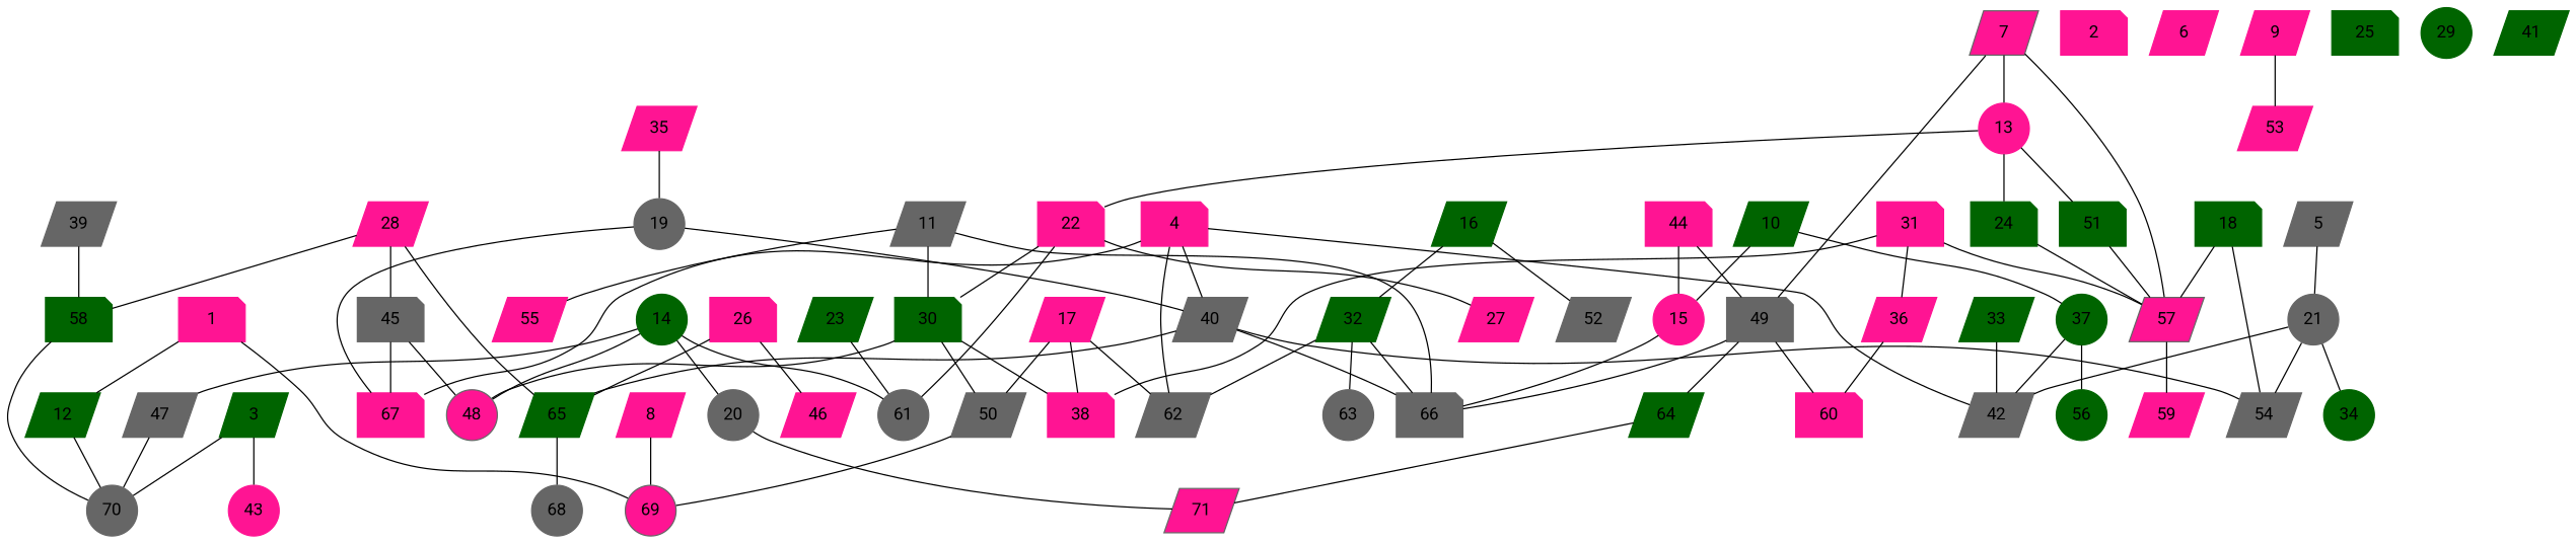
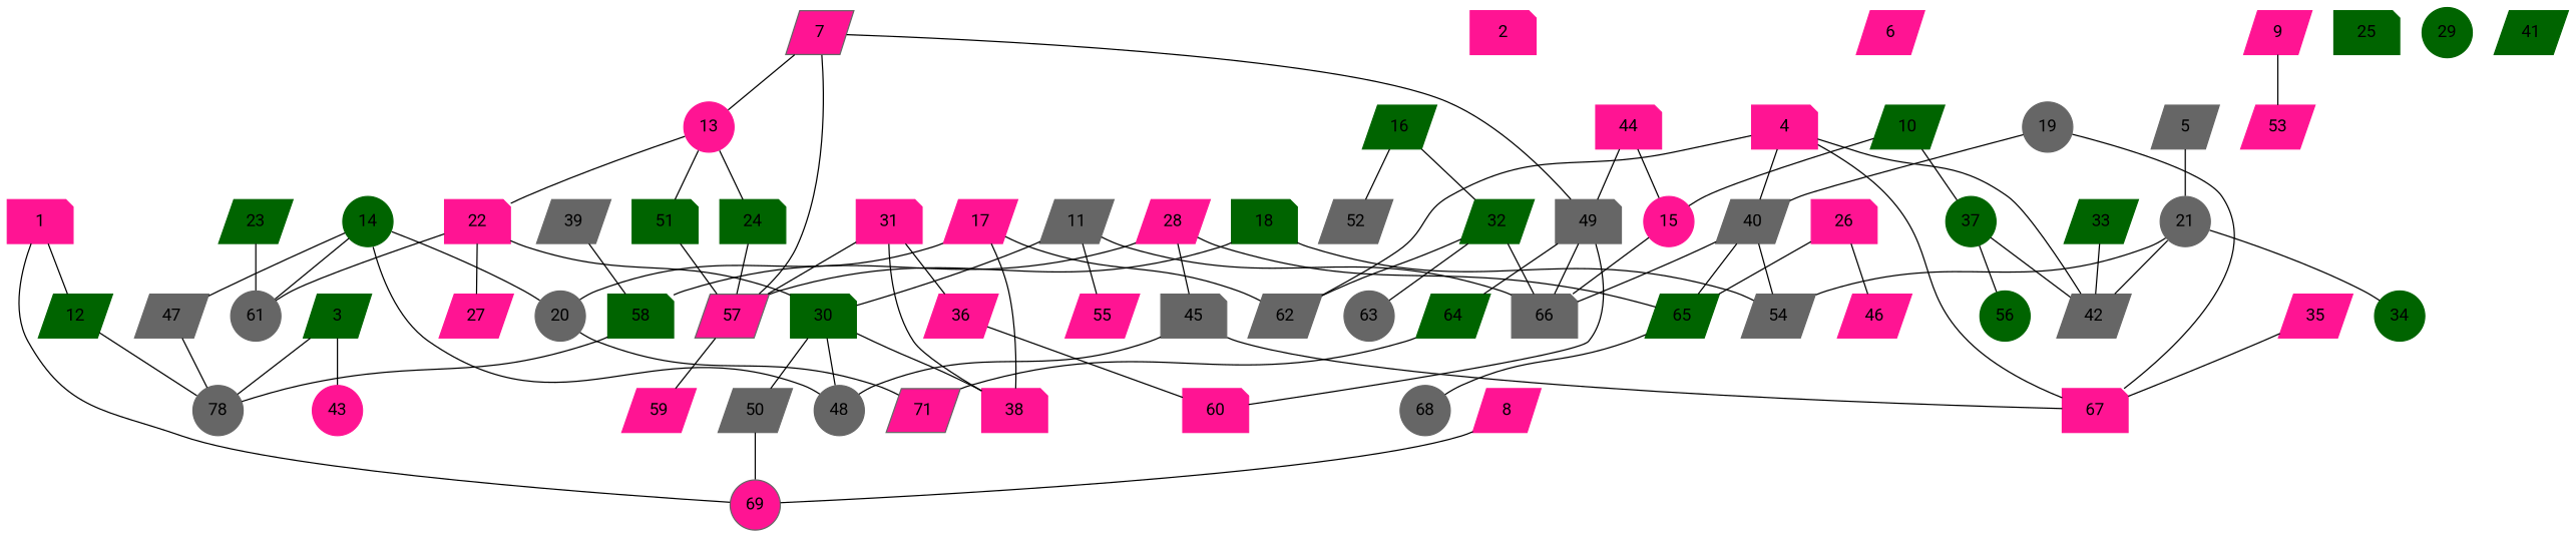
  graph {
    fontname=Roboto
    node [color=deeppink fontname=Roboto shape=parallelogram style=filled]
    edge [fontname=Roboto]
    1 [shape=note]
    12 [color=darkgreen]
    69 [color=gray40 fillcolor=deeppink shape=circle]
-   70 [color=gray40 shape=circle]
+   70 [color=gray40 shape=circle label=78]
    2 [shape=note]
    3 [color=darkgreen]
    43 [shape=circle]
    4 [shape=note]
    40 [color=gray40]
    42 [color=gray40]
    62 [color=gray40]
    67 [shape=note]
    66 [color=gray40 shape=note]
    54 [color=gray40]
    65 [color=darkgreen]
    5 [color=gray40]
    21 [color=gray40 shape=circle]
    34 [color=darkgreen shape=circle]
    6
    7 [color=gray40 fillcolor=deeppink]
    13 [shape=circle]
    49 [color=gray40 shape=note]
    57 [color=gray40 fillcolor=deeppink]
    22 [shape=note]
    24 [color=darkgreen shape=note]
    51 [color=darkgreen shape=note]
    60 [shape=note]
    64 [color=darkgreen]
    59
    8
    9
    53
    10 [color=darkgreen]
    15 [shape=circle]
    37 [color=darkgreen shape=circle]
    56 [color=darkgreen shape=circle]
    11 [color=gray40]
    30 [color=darkgreen shape=note]
    55
-   48 [color=gray40 shape=circle fillcolor=deeppink]
+   48 [color=gray40 shape=circle]
    38 [shape=note]
    50 [color=gray40]
    61 [color=gray40 shape=circle]
    27
    14 [color=darkgreen shape=circle]
    20 [color=gray40 shape=circle]
    47 [color=gray40]
    71 [color=gray40 fillcolor=deeppink]
    16 [color=darkgreen]
    32 [color=darkgreen]
    52 [color=gray40]
    63 [color=gray40 shape=circle]
    17
    18 [color=darkgreen shape=note]
    19 [color=gray40 shape=circle]
    23 [color=darkgreen]
    25 [color=darkgreen shape=note]
    26 [shape=note]
    46
    68 [color=gray40 shape=circle]
    28
    45 [color=gray40 shape=note]
    58 [color=darkgreen shape=note]
    29 [color=darkgreen shape=circle]
    31 [shape=note]
    36
    33 [color=darkgreen]
    35
    39 [color=gray40]
    41 [color=darkgreen]
    44 [shape=note]
    1 -- 12
    1 -- 69
    12 -- 70
    3 -- 70
    3 -- 43
    4 -- 40
    4 -- 42
    4 -- 62
    4 -- 67
    40 -- 66
    40 -- 54
    40 -- 65
    65 -- 68
    5 -- 21
    21 -- 42
    21 -- 54
    21 -- 34
    7 -- 13
    7 -- 49
    7 -- 57
    13 -- 22
    13 -- 24
    13 -- 51
    49 -- 66
    49 -- 60
    49 -- 64
    57 -- 59
    22 -- 30
    22 -- 61
    22 -- 27
    24 -- 57
    51 -- 57
    64 -- 71
    8 -- 69
    9 -- 53
    10 -- 15
    10 -- 37
    15 -- 66
    37 -- 42
    37 -- 56
    11 -- 66
    11 -- 30
    11 -- 55
    30 -- 48
    30 -- 38
    30 -- 50
    50 -- 69
    14 -- 48
    14 -- 61
    14 -- 20
    14 -- 47
    20 -- 71
    47 -- 70
    16 -- 32
    16 -- 52
    32 -- 62
    32 -- 66
    32 -- 63
    17 -- 62
    17 -- 38
-   17 -- 50
+   17 -- 20
    18 -- 54
    18 -- 57
    19 -- 40
    19 -- 67
    23 -- 61
    26 -- 65
    26 -- 46
    28 -- 65
    28 -- 45
    28 -- 58
    45 -- 67
    45 -- 48
    58 -- 70
    31 -- 57
    31 -- 38
    31 -- 36
    36 -- 60
    33 -- 42
-   35 -- 19
+   35 -- 67
    39 -- 58
    44 -- 49
    44 -- 15
  }
